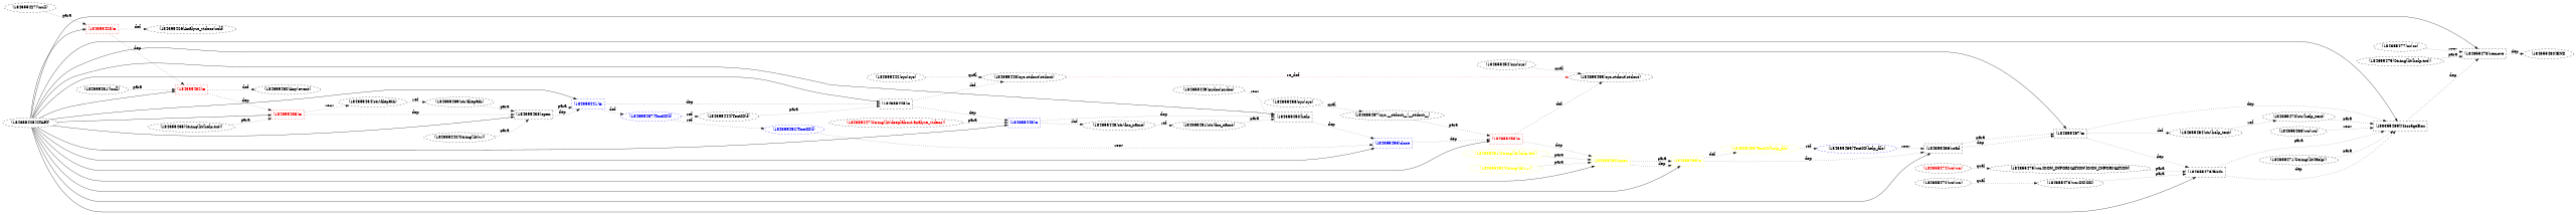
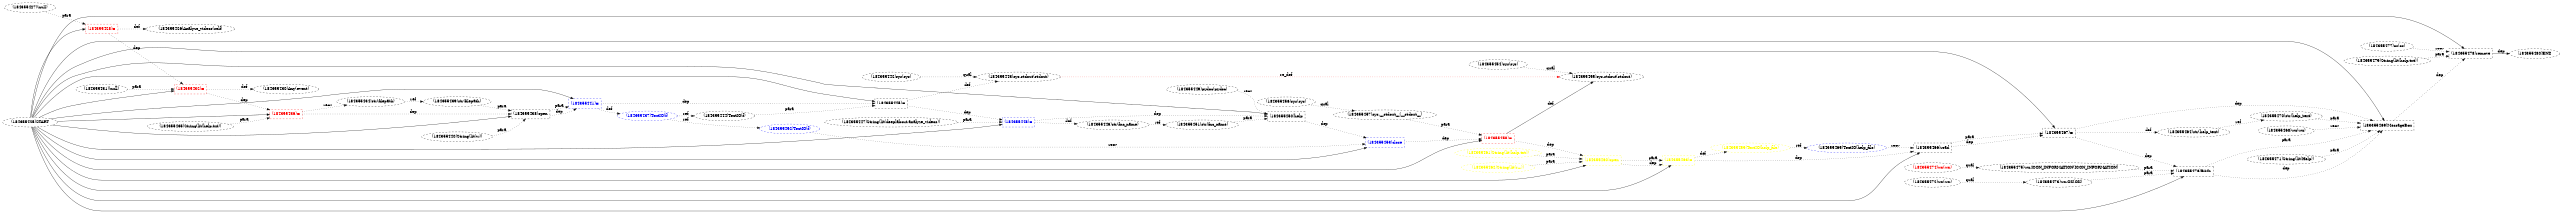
  digraph {
    rankdir=LR
    node [shape=ellipse style=dashed]
    edge [style=dotted]
    n1 [label="(183355469)MessageBox" shape=box]
    n2 [label="(184355478)remove" shape=box]
    n3 [label="(184355480)END" shape=""]
    n4 [label="(184355454)sys(sys)"]
    n5 [label="(184355455)sys.stdout(stdout)"]
    n6 [label="(184355475)wx.ICON_INFORMATION(ICON_INFORMATION)"]
    n7 [label="(184355476)BitOr" shape=box]
    n8 [color=blue fontcolor=blue label="(184355448)=" shape=box]
    n9 [label="(184355446)str(fnc_name)"]
    n10 [label="(184355450)help" shape=box]
    n11 [label="(184355451)str(fnc_name)"]
    n12 [color=blue fontcolor=blue label="(184355453)close" shape=box]
    n13 [fontcolor=red label="(184355474)wx(wx)"]
    n14 [label="(184355470)str(help_text)"]
    n15 [color=black fontcolor=black label="(184355440)String(lit(w))"]
    n16 [color=black fontcolor=black label="(184355438)open" shape=box]
    n17 [color=blue fontcolor=blue label="(184355441)=" shape=box]
    n18 [label="(184355449)pydoc(pydoc)"]
    n19 [label="(184355468)wx(wx)"]
    n20 [label="(184355439)str(filepath)"]
    n21 [color=red fontcolor=red label="(184355458)=" shape=box]
    n22 [color=yellow fontcolor=yellow label="(184355460)open" shape=box]
    n23 [color=yellow fontcolor=yellow label="(184355463)=" shape=box]
    n24 [color=blue fontcolor=blue label="(184355452)TextIO(f)"]
    n25 [color=red fontcolor=red label="(184355428)=" shape=box]
    n26 [color=red fontcolor=red label="(184355432)=" shape=box]
    n27 [label="(184355426)Analyze_videos(self)"]
    n28 [color=red fontcolor=red label="(184355436)=" shape=box]
    n29 [label="(184355430)Any(event)"]
    n30 [color=blue label="(184355465)TextIO(help_file)"]
    n31 [label="(184355466)read" shape=box]
    n32 [color=black fontcolor=black label="(184355467)=" shape=box]
    n33 [label="(184355443)sys.stdout(stdout)"]
    n34 [label="(184355464)str(help_text)"]
    n35 [label="(184355442)sys(sys)"]
    n36 [label="(184355435)String(lit(help.txt))"]
    n37 [label="(184355434)str(filepath)"]
    n38 [label="(184355444)TextIO(f)"]
    n39 [color=black fontcolor=black label="(184355445)=" shape=box]
    n40 [color=yellow fontcolor=yellow label="(184355461)String(lit(help.txt))"]
-   n41 [label="(184355447)String(lit(deeplabcut.analyze_videos))" fontcolor=red]
+   n41 [label="(184355447)String(lit(deeplabcut.analyze_videos))"]
    n42 [label="(184355473)wx.OK(OK)"]
    n43 [color=yellow fontcolor=yellow label="(184355459)TextIO(help_file)"]
    n44 [color=blue fontcolor=blue label="(184355437)TextIO(f)"]
    n45 [label="(184355471)String(lit(Help))"]
    n46 [label="(184355431)(null)"]
    n47 [label="(184355477)os(os)"]
    n48 [label="(184355479)String(lit(help.txt))"]
    n49 [label="(184355456)sys(sys)"]
    n50 [label="(184355457)sys.__stdout__(__stdout__)"]
    n51 [color=yellow fontcolor=yellow label="(184355462)String(lit(r+))"]
    n52 [label="(184355427)(null)"]
    n53 [label="(184355472)wx(wx)"]
    n54 [label="(184355425)START" shape=""]
    n1 -> n2 [label=dep]
-   n2 -> n3 [label=dep]
+   n2 -> n3 [label=dep style=solid]
    n4 -> n5 [label=qual]
    n6 -> n7 [label=para]
    n7 -> n1 [label=dep]
    n7 -> n1 [label=para]
    n8 -> n9 [label=def]
    n8 -> n10 [label=dep]
    n9 -> n11 [label=ref]
    n10 -> n12 [label=dep]
    n11 -> n10 [label=para]
    n12 -> n21 [label=dep]
    n13 -> n6 [label=qual]
    n14 -> n1 [label=para]
    n15 -> n16 [label=para]
    n16 -> n17 [label=dep]
    n16 -> n17 [label=para]
    n17 -> n39 [label=dep]
    n17 -> n44 [label=def]
    n18 -> n10 [label=recv]
    n19 -> n1 [label=recv]
    n20 -> n16 [label=para]
-   n21 -> n5 [label=def]
+   n21 -> n5 [label=def style=solid]
    n21 -> n22 [label=dep]
    n22 -> n23 [label=dep]
    n22 -> n23 [label=para]
    n23 -> n31 [label=dep]
    n23 -> n43 [label=def]
    n24 -> n12 [label=recv]
    n25 -> n26 [label=dep]
    n25 -> n27 [label=def]
    n26 -> n28 [label=dep]
    n26 -> n29 [label=def]
    n28 -> n16 [label=dep]
    n28 -> n37 [label=recv]
    n30 -> n31 [label=recv]
    n31 -> n32 [label=dep]
    n31 -> n32 [label=para]
    n32 -> n1 [label=dep]
    n32 -> n7 [label=dep]
    n32 -> n34 [label=def]
    n33 -> n5 [color=red label=re_def]
    n34 -> n14 [label=ref]
    n35 -> n33 [label=qual]
    n36 -> n28 [label=para]
    n37 -> n20 [label=ref]
    n38 -> n39 [label=para]
    n39 -> n8 [label=dep]
    n39 -> n33 [label=def]
    n40 -> n22 [label=para]
    n41 -> n8 [label=para]
    n42 -> n7 [label=para]
    n43 -> n30 [label=ref]
    n44 -> n24 [label=ref]
    n44 -> n38 [label=ref]
    n45 -> n1 [label=para]
    n46 -> n26 [label=para]
    n47 -> n2 [label=recv]
    n48 -> n2 [label=para]
    n49 -> n50 [label=qual]
    n50 -> n21 [label=para]
    n51 -> n22 [label=para]
    n52 -> n25 [label=para]
    n53 -> n42 [label=qual]
    n54 -> n1 [style=solid]
    n54 -> n2 [style=solid]
    n54 -> n7 [style=solid]
    n54 -> n8 [style=solid]
    n54 -> n10 [style=solid]
    n54 -> n12 [style=solid]
    n54 -> n16 [style=solid]
    n54 -> n17 [style=solid]
    n54 -> n21 [style=solid]
    n54 -> n22 [style=solid]
    n54 -> n23 [style=solid]
    n54 -> n25 [style=solid]
    n54 -> n26 [style=solid]
    n54 -> n28 [style=solid]
    n54 -> n31 [style=solid]
    n54 -> n32 [style=solid]
    n54 -> n39 [style=solid]
  }
